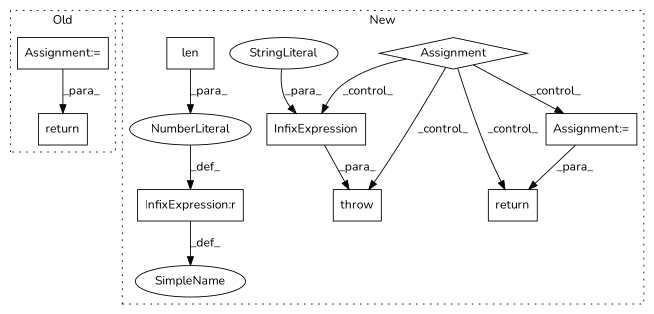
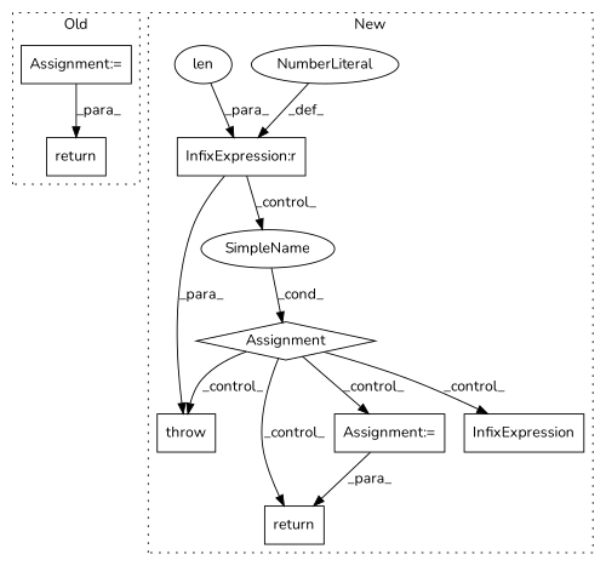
  digraph {
    fontname=Nunito
    node [a=41 fontname=Nunito l=7 shape=box]
    edge [fontname=Nunito]
    n1 [label=return s=2701]
    n2 [a=7 l=4 label="Assignment:=" s=2561]
    n3 [a=32 l="11,1" label=InfixExpression s="2553,2602"]
    n4 [a=53 l=6 label=throw s=2547]
    n5 [a=42 label=SimpleName shape=ellipse l=""]
    n6 [a=25 l="4,2" label=Assignment s="2517,2537" shape=diamond]
    n7 [a=27 l=4 label="InfixExpression:r" s=2532]
    n8 [label=return s=2652]
-   n9 [a=45 l=38 label=StringLiteral s=2564 shape=ellipse]
    n10 [a=34 l=1 label=NumberLiteral s=2536 shape=ellipse]
    n11 [a=7 l=1 label="Assignment:=" s=2616]
-   n12 [a=32 l="4,1" label=len s="2521,2531"]
+   n12 [a=32 l="4,1" label=len s="2521,2531" shape=ellipse]
    subgraph cluster_1 {
      label=Old
      style=dotted
      n1
      n2
    }
    subgraph cluster_2 {
      label=New
      style=dotted
      n3
      n4
      n5
      n6
      n7
      n8
-     n9
      n10
      n11
      n12
    }
    n2 -> n1 [label=_para_]
-   n3 -> n4 [label=_para_]
+   n7 -> n4 [label=_para_]
+   n5 -> n6 [label=_cond_]
    n6 -> n3 [label=_control_]
    n6 -> n4 [label=_control_]
    n6 -> n8 [label=_control_]
    n6 -> n11 [label=_control_]
-   n7 -> n5 [label=_def_]
-   n9 -> n3 [label=_para_]
+   n7 -> n5 [label=_control_]
    n10 -> n7 [label=_def_]
    n11 -> n8 [label=_para_]
-   n12 -> n10 [label=_para_]
+   n12 -> n7 [label=_para_]
  }
